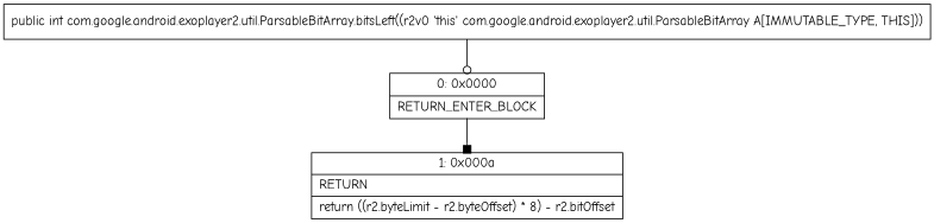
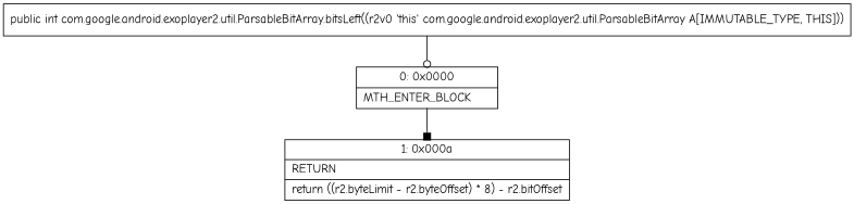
  digraph {
    fontname="Comic Neue"
    node [shape=record fontname="Comic Neue"]
    edge [fontname="Comic Neue"]
-   n1 [label="{0\:\ 0x0000|RETURN_ENTER_BLOCK\l}"]
+   n1 [label="{0\:\ 0x0000|MTH_ENTER_BLOCK\l}"]
    n2 [label="{1\:\ 0x000a|RETURN\l|return ((r2.byteLimit \- r2.byteOffset) * 8) \- r2.bitOffset\l}"]
    n3 [label="{public int com.google.android.exoplayer2.util.ParsableBitArray.bitsLeft((r2v0 'this' com.google.android.exoplayer2.util.ParsableBitArray A[IMMUTABLE_TYPE, THIS])) }"]
    n1 -> n2 [arrowhead=box]
    n3 -> n1 [arrowhead=odot]
  }
